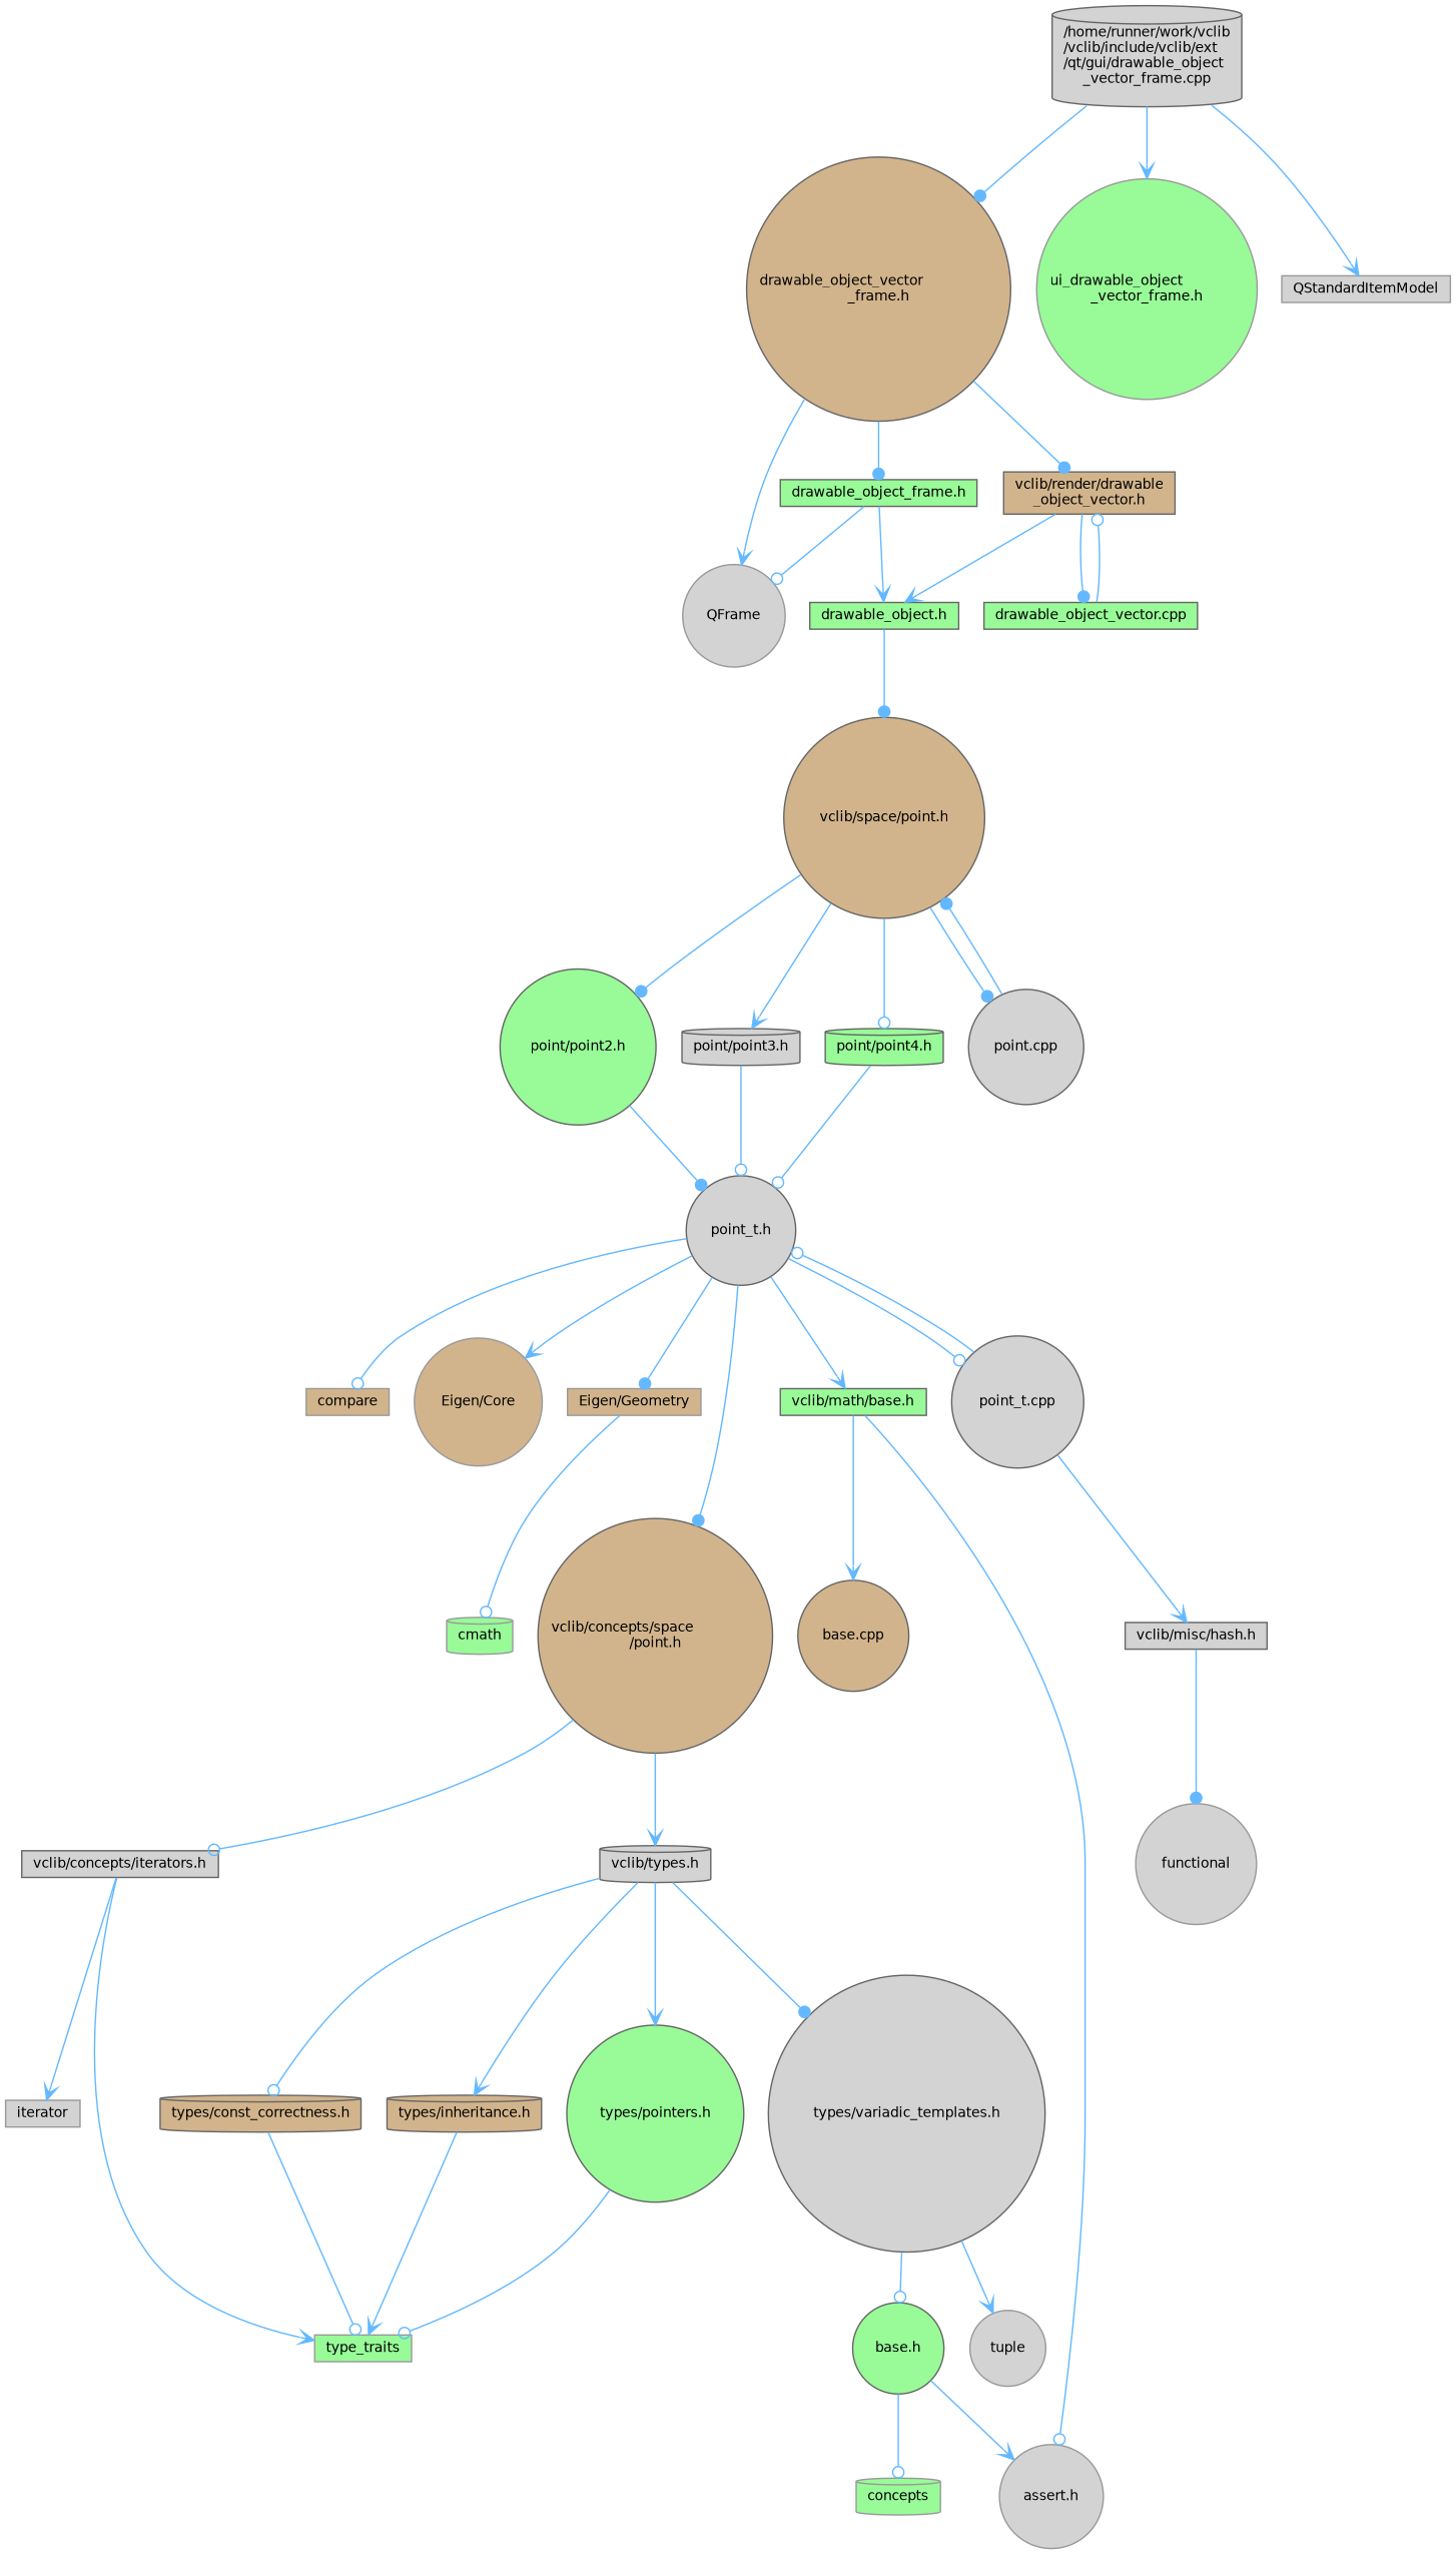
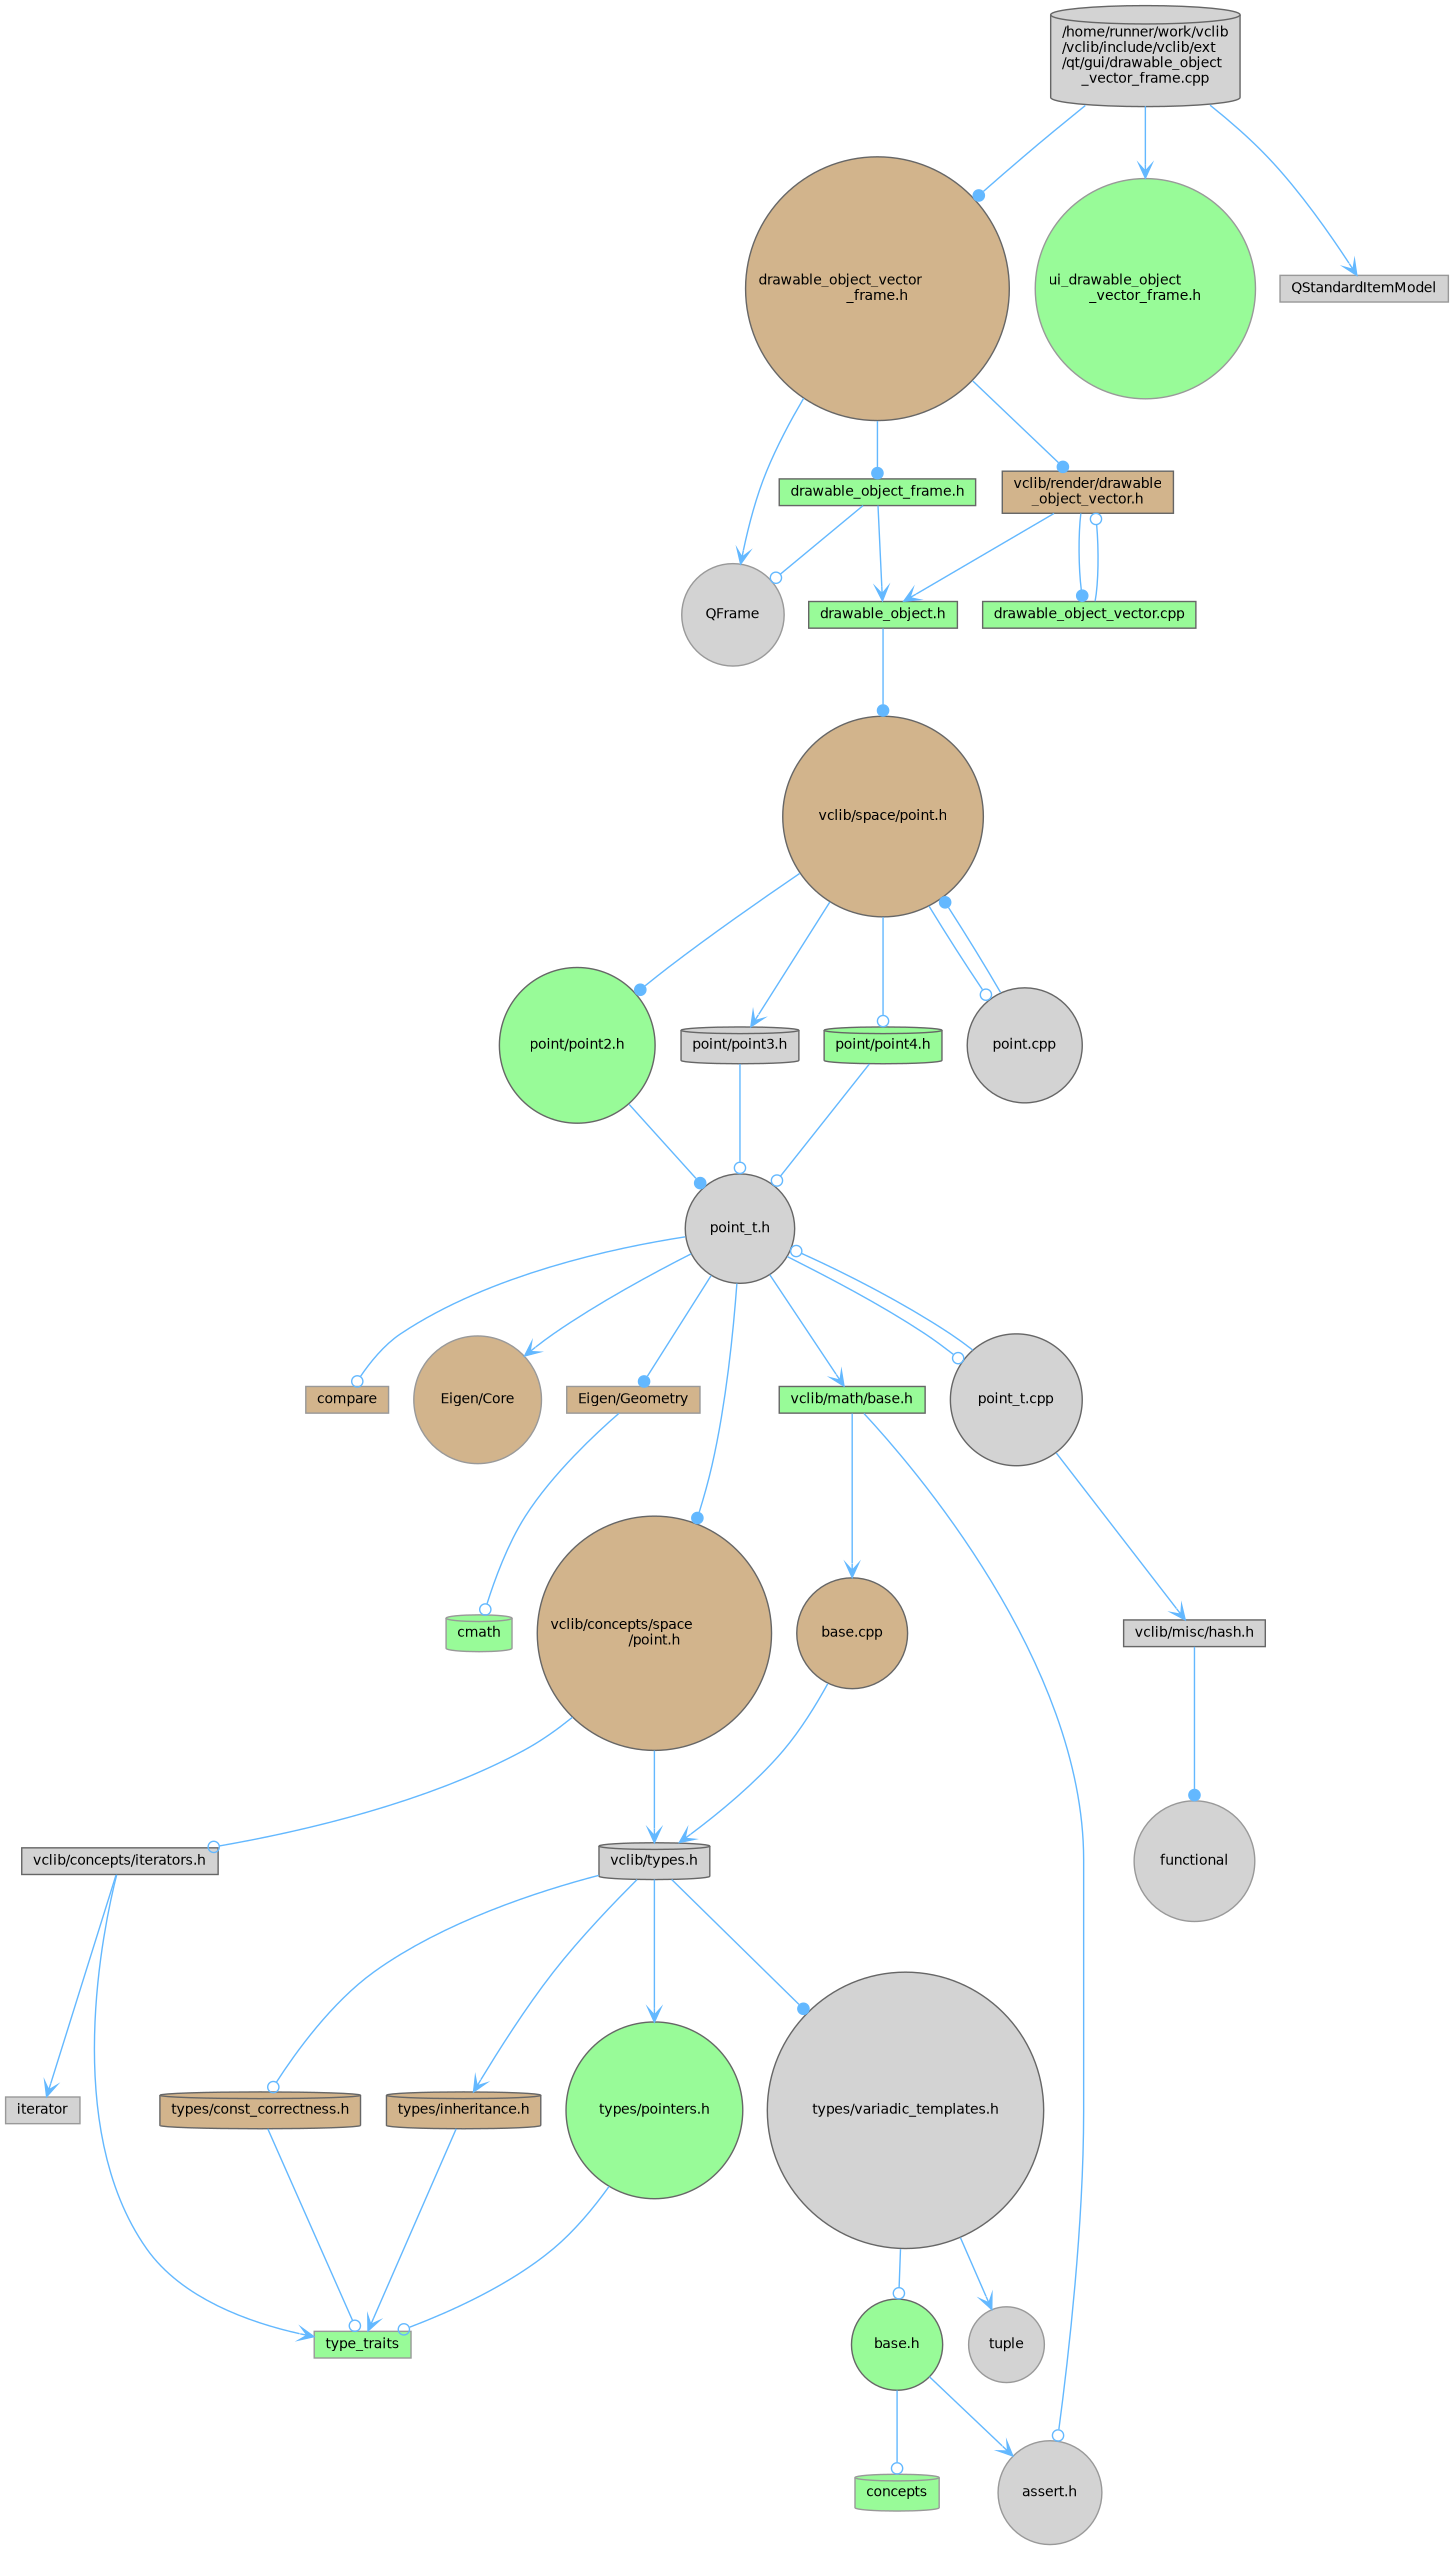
  digraph {
    node [color=grey40 fillcolor=lightgrey fontname=Helvetica fontsize=10 shape=circle style=filled]
    edge [arrowhead=vee color=steelblue1 fontname=Helvetica fontsize=10 labelfontname=Helvetica labelfontsize=10 style=solid]
    n1 [color=gray40 fontcolor=black height=0.2 label="/home/runner/work/vclib\l/vclib/include/vclib/ext\l/qt/gui/drawable_object\l_vector_frame.cpp" shape=cylinder width=0.4]
    n2 [fillcolor=tan height=0.2 label="drawable_object_vector\l_frame.h" width=0.4]
    n3 [color=grey60 fillcolor=palegreen height=0.2 label="ui_drawable_object\l_vector_frame.h" width=0.4]
    n4 [color=grey60 height=0.2 label=QStandardItemModel shape=box width=0.4]
    n5 [color=grey60 height=0.2 label=QFrame width=0.4]
    n6 [fillcolor=tan height=0.2 label="vclib/render/drawable\l_object_vector.h" shape=box width=0.4]
    n7 [fillcolor=palegreen height=0.2 label="drawable_object_frame.h" shape=box width=0.4]
    n8 [fillcolor=palegreen height=0.2 label="drawable_object.h" shape=box width=0.4]
    n9 [fillcolor=palegreen height=0.2 label="drawable_object_vector.cpp" shape=box width=0.4]
    n10 [fillcolor=tan height=0.2 label="vclib/space/point.h" width=0.4]
    n11 [fillcolor=palegreen height=0.2 label="point/point2.h" width=0.4]
    n12 [height=0.2 label="point/point3.h" shape=cylinder width=0.4]
    n13 [fillcolor=palegreen height=0.2 label="point/point4.h" shape=cylinder width=0.4]
    n14 [height=0.2 label="point.cpp" width=0.4]
    n15 [height=0.2 label="point_t.h" width=0.4]
    n16 [color=grey60 fillcolor=tan height=0.2 label=compare shape=box width=0.4]
    n17 [color=grey60 fillcolor=tan height=0.2 label="Eigen/Core" width=0.4]
    n18 [color=grey60 fillcolor=tan height=0.2 label="Eigen/Geometry" shape=box width=0.4]
    n19 [fillcolor=tan height=0.2 label="vclib/concepts/space\l/point.h" width=0.4]
    n20 [fillcolor=palegreen height=0.2 label="vclib/math/base.h" shape=box width=0.4]
    n21 [height=0.2 label="point_t.cpp" width=0.4]
    n22 [color=grey60 fillcolor=palegreen height=0.2 label=cmath shape=cylinder width=0.4]
    n23 [height=0.2 label="vclib/concepts/iterators.h" shape=box width=0.4]
    n24 [height=0.2 label="vclib/types.h" shape=cylinder width=0.4]
    n25 [color=grey60 height=0.2 label="assert.h" width=0.4]
    n26 [fillcolor=tan height=0.2 label="base.cpp" width=0.4]
    n27 [height=0.2 label="vclib/misc/hash.h" shape=box width=0.4]
    n28 [color=grey60 height=0.2 label=iterator shape=box width=0.4]
    n29 [color=grey60 fillcolor=palegreen height=0.2 label=type_traits shape=box width=0.4]
    n30 [fillcolor=tan height=0.2 label="types/const_correctness.h" shape=cylinder width=0.4]
    n31 [fillcolor=tan height=0.2 label="types/inheritance.h" shape=cylinder width=0.4]
    n32 [fillcolor=palegreen height=0.2 label="types/pointers.h" width=0.4]
    n33 [height=0.2 label="types/variadic_templates.h" width=0.4]
    n34 [fillcolor=palegreen height=0.2 label="base.h" width=0.4]
    n35 [color=grey60 height=0.2 label=tuple width=0.4]
    n36 [color=grey60 fillcolor=palegreen height=0.2 label=concepts shape=cylinder width=0.4]
    n37 [color=grey60 height=0.2 label=functional width=0.4]
    n1 -> n2 [arrowhead=dot]
    n1 -> n3
    n1 -> n4
    n2 -> n5
    n2 -> n6 [arrowhead=dot]
    n2 -> n7 [arrowhead=dot]
    n6 -> n8
    n6 -> n9 [arrowhead=dot]
    n7 -> n5 [arrowhead=odot]
    n7 -> n8
    n8 -> n10 [arrowhead=dot]
    n9 -> n6 [arrowhead=odot]
    n10 -> n11 [arrowhead=dot]
    n10 -> n12
    n10 -> n13 [arrowhead=odot]
-   n10 -> n14 [arrowhead=dot]
+   n10 -> n14 [arrowhead=odot]
    n11 -> n15 [arrowhead=dot]
    n12 -> n15 [arrowhead=odot]
    n13 -> n15 [arrowhead=odot]
    n14 -> n10 [arrowhead=dot]
    n15 -> n16 [arrowhead=odot]
    n15 -> n17
    n15 -> n18 [arrowhead=dot]
    n15 -> n19 [arrowhead=dot]
    n15 -> n20
    n15 -> n21 [arrowhead=odot]
    n18 -> n22 [arrowhead=odot]
    n19 -> n23 [arrowhead=odot]
    n19 -> n24
    n20 -> n25 [arrowhead=odot]
    n20 -> n26
    n21 -> n15 [arrowhead=odot]
    n21 -> n27
    n23 -> n28
    n23 -> n29
    n24 -> n30 [arrowhead=odot]
    n24 -> n31
    n24 -> n32
    n24 -> n33 [arrowhead=dot]
+   n26 -> n24
    n27 -> n37 [arrowhead=dot]
    n30 -> n29 [arrowhead=odot]
    n31 -> n29
    n32 -> n29 [arrowhead=odot]
    n33 -> n34 [arrowhead=odot]
    n33 -> n35
    n34 -> n25
    n34 -> n36 [arrowhead=odot]
  }
